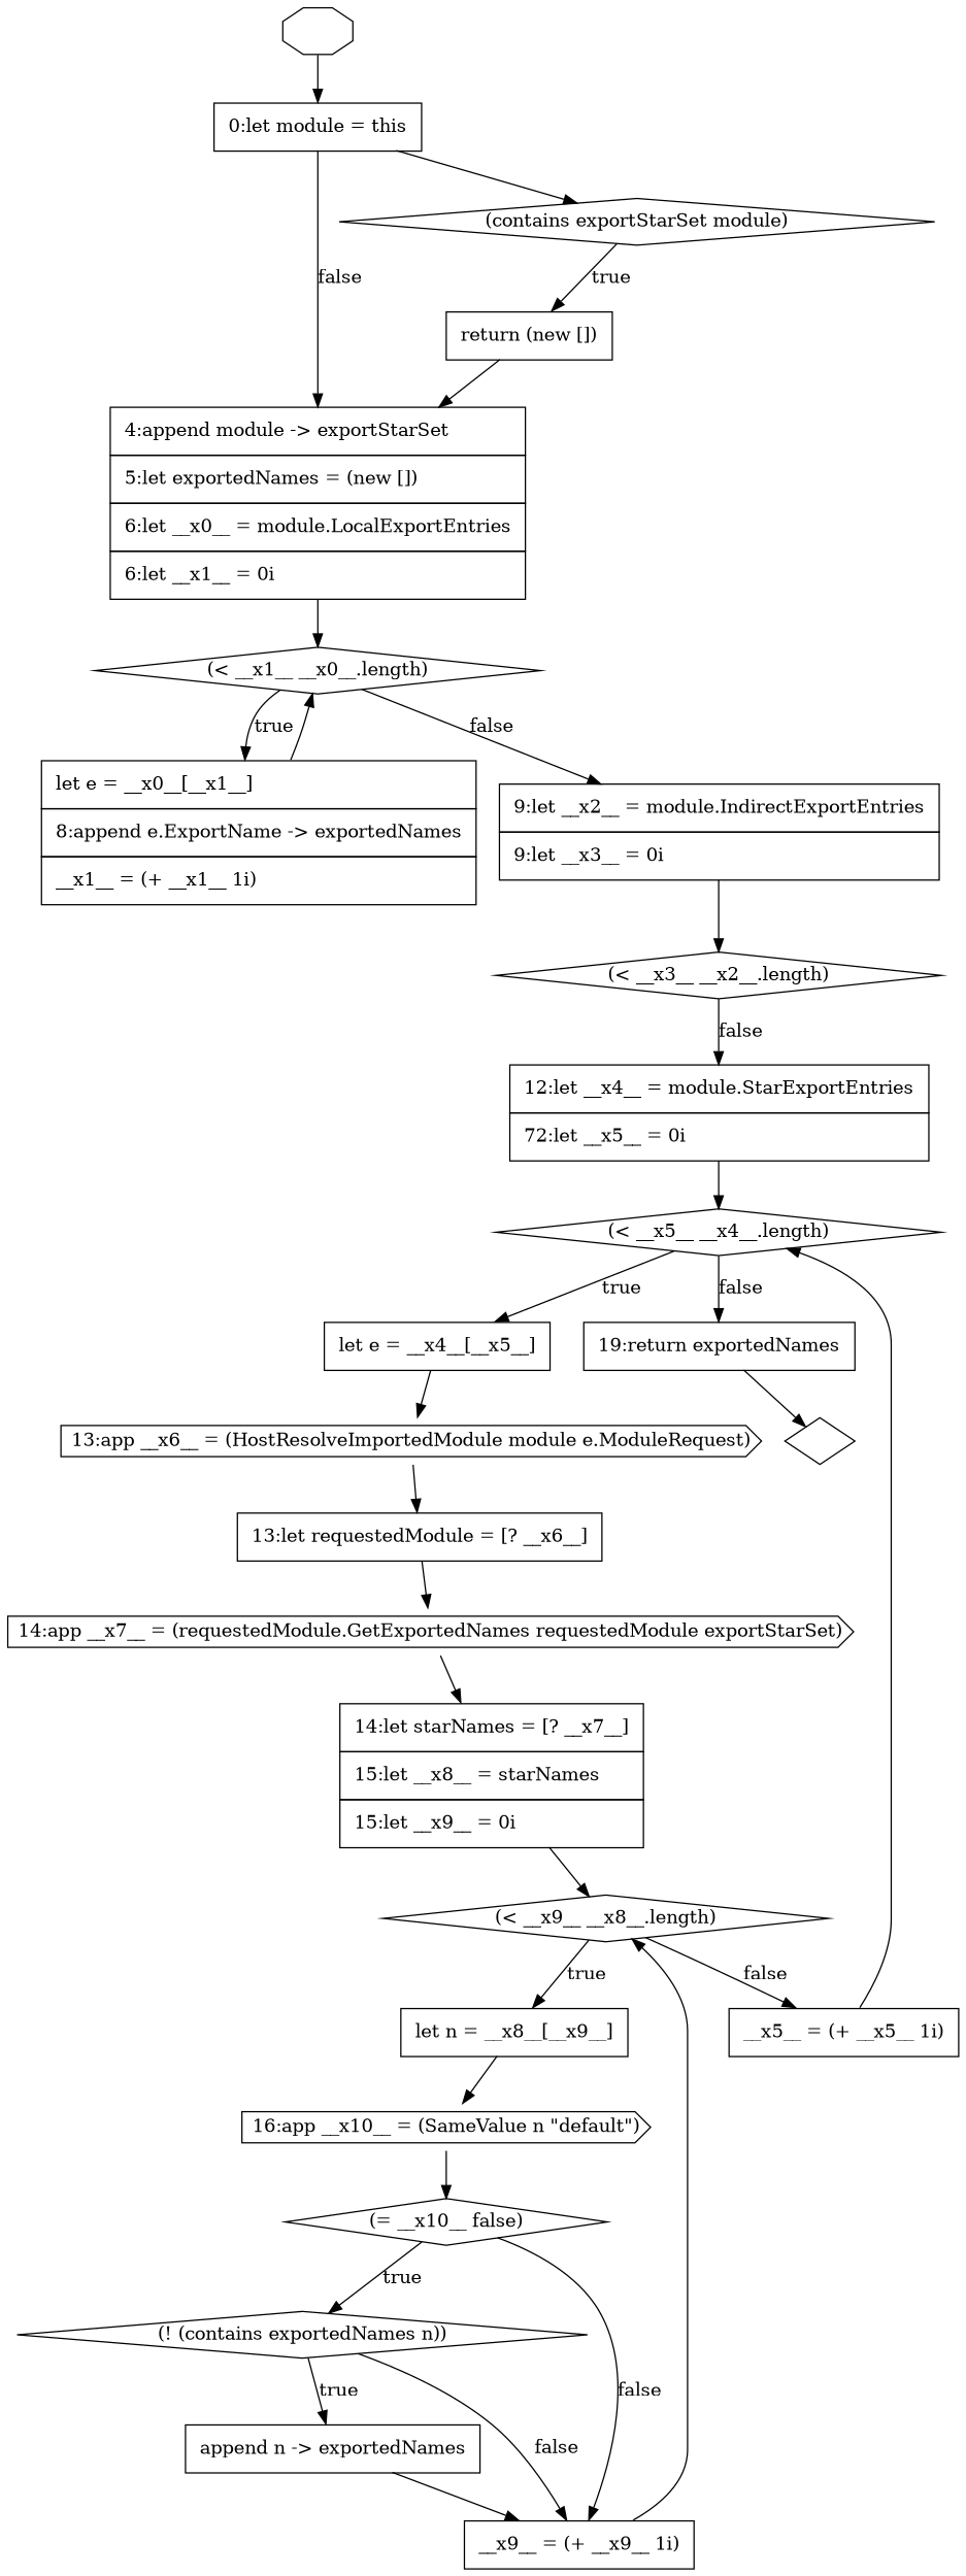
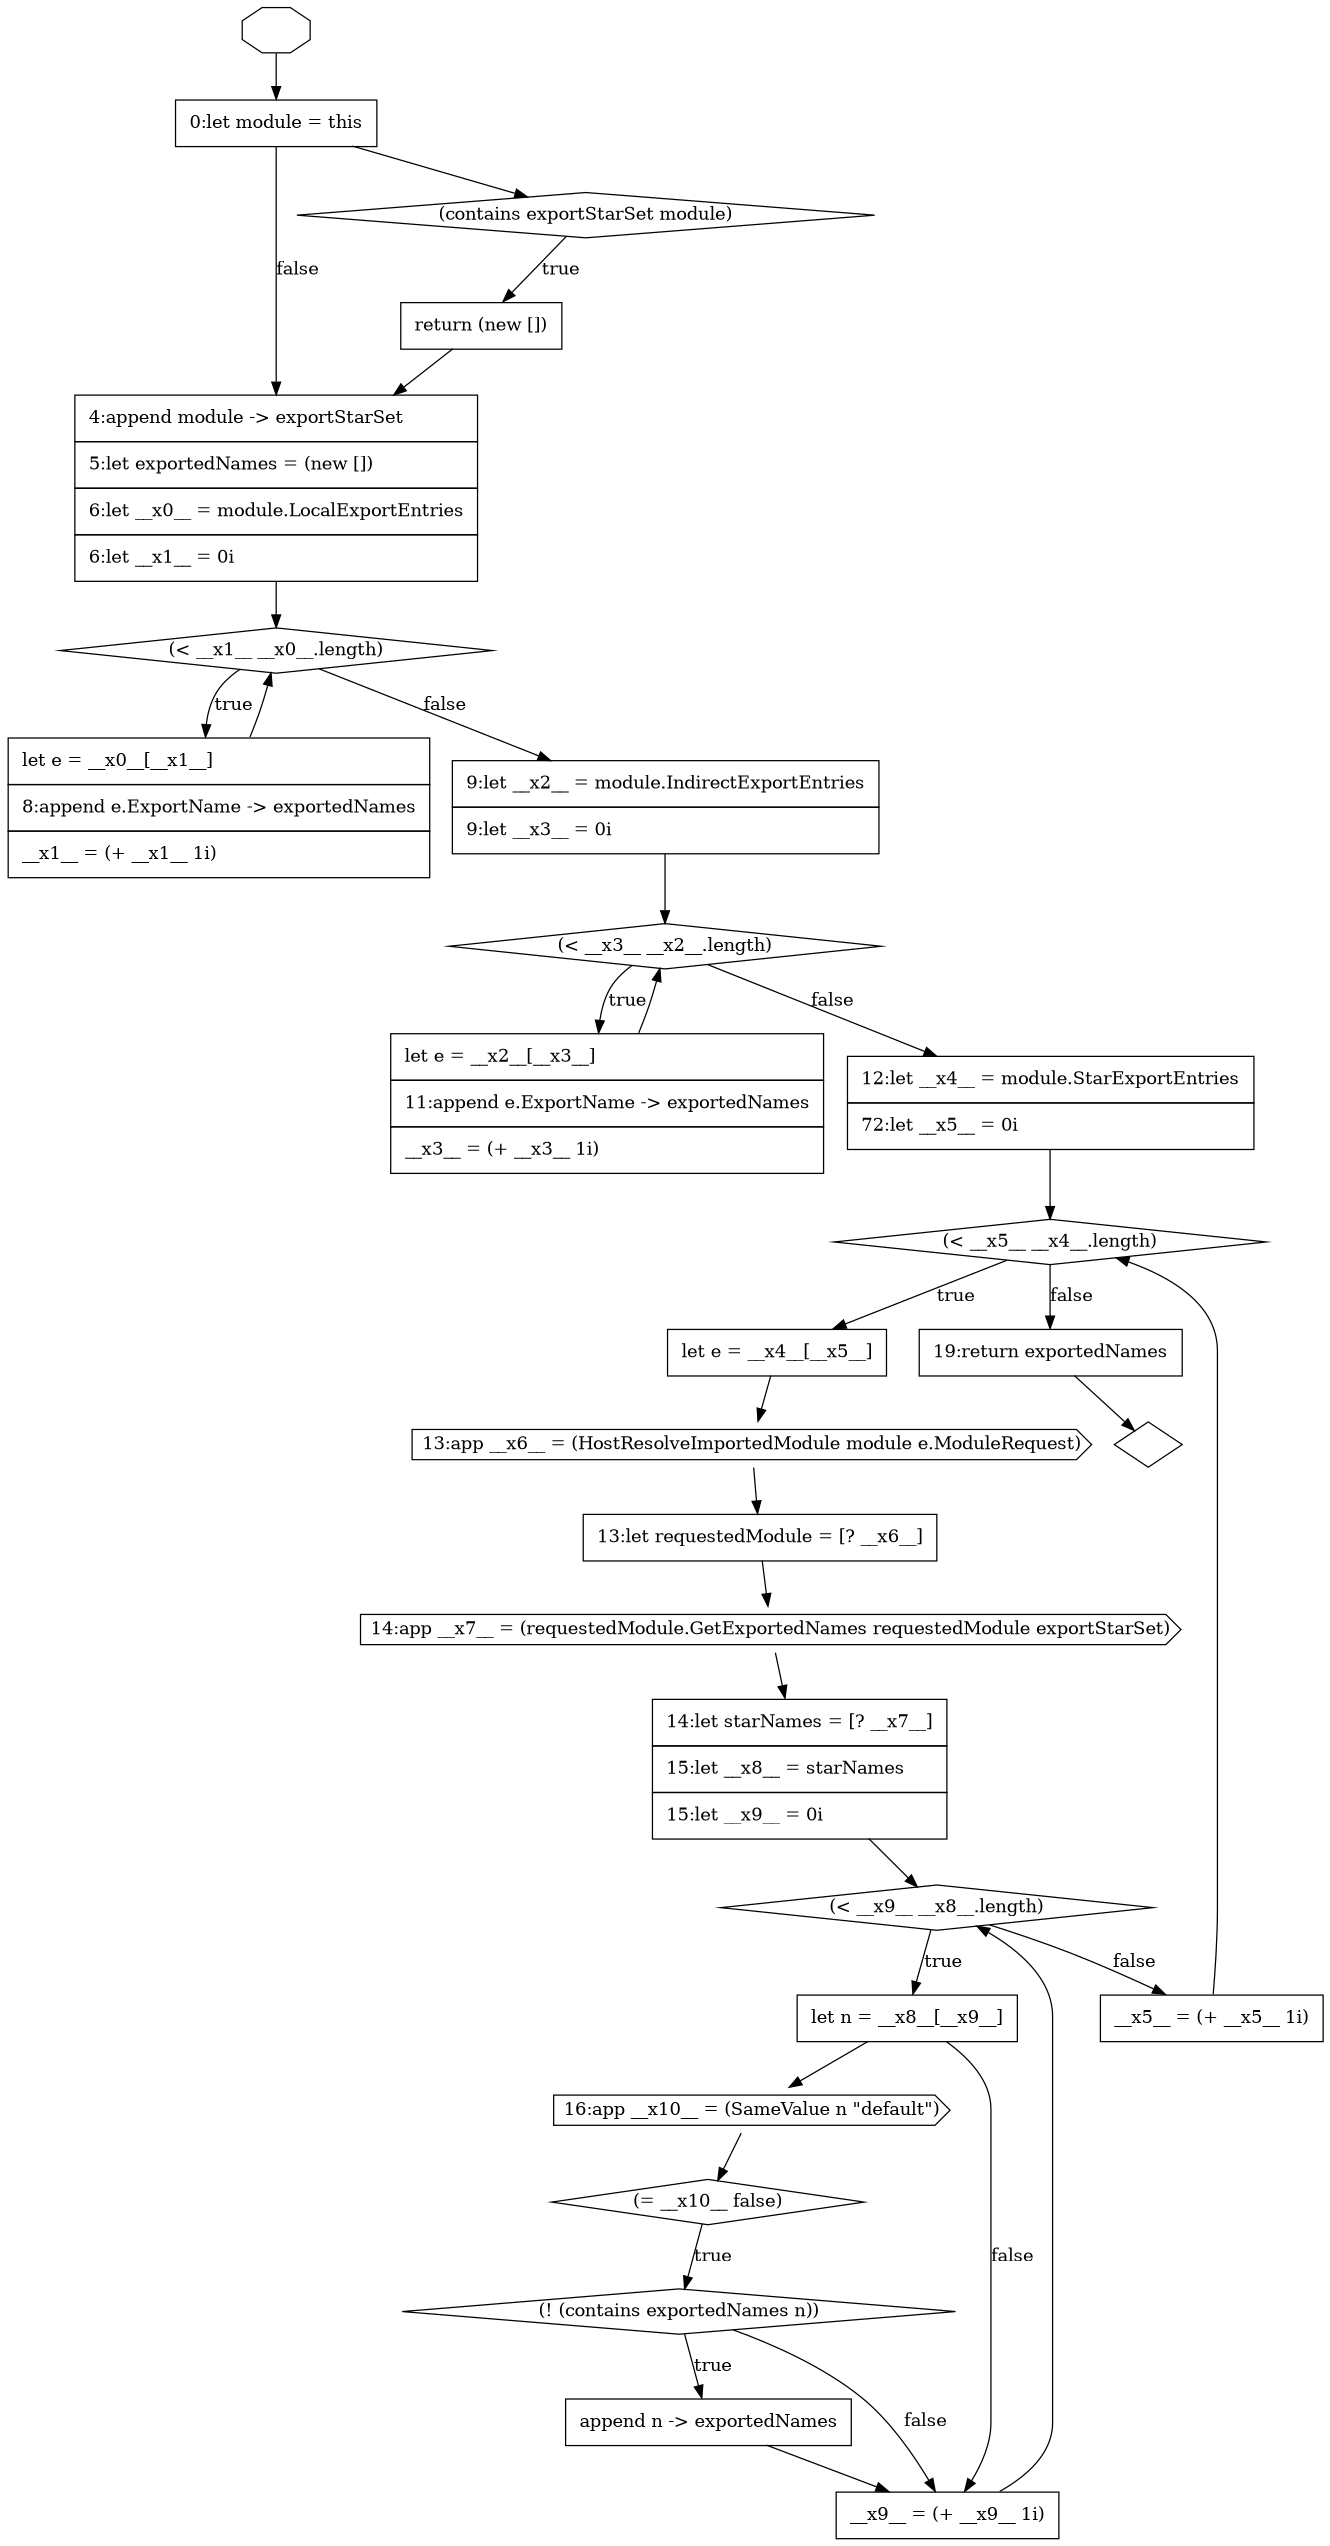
  digraph {
    node [color=black fillcolor=white margin=0 shape=none style=filled]
    edge [color=black]
    n1 [label=<<font color="black">     <table border="0" cellborder="1" cellspacing="0" cellpadding="10">       <tr><td align="left">9:let __x2__ = module.IndirectExportEntries</td></tr>       <tr><td align="left">9:let __x3__ = 0i</td></tr>     </table>   </font>>]
    n2 [label=<<font color="black">(&lt; __x3__ __x2__.length)</font>> shape=diamond margin=""]
+   n3 [label=<<font color="black">     <table border="0" cellborder="1" cellspacing="0" cellpadding="10">       <tr><td align="left">let e = __x2__[__x3__]</td></tr>       <tr><td align="left">11:append e.ExportName -&gt; exportedNames</td></tr>       <tr><td align="left">__x3__ = (+ __x3__ 1i)</td></tr>     </table>   </font>>]
    n4 [label=<<font color="black">     <table border="0" cellborder="1" cellspacing="0" cellpadding="10">       <tr><td align="left">12:let __x4__ = module.StarExportEntries</td></tr>       <tr><td align="left">72:let __x5__ = 0i</td></tr>     </table>   </font>>]
    n5 [label=<<font color="black">(&lt; __x5__ __x4__.length)</font>> shape=diamond margin=""]
    n6 [label=<<font color="black">     <table border="0" cellborder="1" cellspacing="0" cellpadding="10">       <tr><td align="left">let e = __x4__[__x5__]</td></tr>     </table>   </font>>]
    n7 [label=<<font color="black">     <table border="0" cellborder="1" cellspacing="0" cellpadding="10">       <tr><td align="left">19:return exportedNames</td></tr>     </table>   </font>>]
    n8 [label=<<font color="black">13:app __x6__ = (HostResolveImportedModule module e.ModuleRequest)</font>> shape=cds margin=""]
    n9 [label=" " shape=diamond margin=""]
    n10 [label=<<font color="black">     <table border="0" cellborder="1" cellspacing="0" cellpadding="10">       <tr><td align="left">13:let requestedModule = [? __x6__]</td></tr>     </table>   </font>>]
    n11 [label=<<font color="black">14:app __x7__ = (requestedModule.GetExportedNames requestedModule exportStarSet)</font>> shape=cds margin=""]
    n12 [label=<<font color="black">     <table border="0" cellborder="1" cellspacing="0" cellpadding="10">       <tr><td align="left">let e = __x0__[__x1__]</td></tr>       <tr><td align="left">8:append e.ExportName -&gt; exportedNames</td></tr>       <tr><td align="left">__x1__ = (+ __x1__ 1i)</td></tr>     </table>   </font>>]
    n13 [label=<<font color="black">(&lt; __x1__ __x0__.length)</font>> shape=diamond margin=""]
    n14 [label=<<font color="black">     <table border="0" cellborder="1" cellspacing="0" cellpadding="10">       <tr><td align="left">return (new [])</td></tr>     </table>   </font>>]
    n15 [label=<<font color="black">     <table border="0" cellborder="1" cellspacing="0" cellpadding="10">       <tr><td align="left">4:append module -&gt; exportStarSet</td></tr>       <tr><td align="left">5:let exportedNames = (new [])</td></tr>       <tr><td align="left">6:let __x0__ = module.LocalExportEntries</td></tr>       <tr><td align="left">6:let __x1__ = 0i</td></tr>     </table>   </font>>]
    n16 [label=<<font color="black">     <table border="0" cellborder="1" cellspacing="0" cellpadding="10">       <tr><td align="left">0:let module = this</td></tr>     </table>   </font>>]
    n17 [label=<<font color="black">(contains exportStarSet module)</font>> shape=diamond margin=""]
    n18 [label=<<font color="black">     <table border="0" cellborder="1" cellspacing="0" cellpadding="10">       <tr><td align="left">14:let starNames = [? __x7__]</td></tr>       <tr><td align="left">15:let __x8__ = starNames</td></tr>       <tr><td align="left">15:let __x9__ = 0i</td></tr>     </table>   </font>>]
    n19 [label=<<font color="black">(&lt; __x9__ __x8__.length)</font>> shape=diamond margin=""]
    n20 [label=<<font color="black">     <table border="0" cellborder="1" cellspacing="0" cellpadding="10">       <tr><td align="left">__x5__ = (+ __x5__ 1i)</td></tr>     </table>   </font>>]
    n21 [label=<<font color="black">(= __x10__ false)</font>> shape=diamond margin=""]
    n22 [label=<<font color="black">     <table border="0" cellborder="1" cellspacing="0" cellpadding="10">       <tr><td align="left">__x9__ = (+ __x9__ 1i)</td></tr>     </table>   </font>>]
    n23 [label=<<font color="black">(! (contains exportedNames n))</font>> shape=diamond margin=""]
    n24 [label=<<font color="black">     <table border="0" cellborder="1" cellspacing="0" cellpadding="10">       <tr><td align="left">append n -&gt; exportedNames</td></tr>     </table>   </font>>]
    n25 [label=<<font color="black">16:app __x10__ = (SameValue n &quot;default&quot;)</font>> shape=cds margin=""]
    n26 [label=" " shape=octagon margin=""]
    n27 [label=<<font color="black">     <table border="0" cellborder="1" cellspacing="0" cellpadding="10">       <tr><td align="left">let n = __x8__[__x9__]</td></tr>     </table>   </font>>]
    n1 -> n2
+   n2 -> n3 [label=<<font color="black">true</font>>]
    n2 -> n4 [label=<<font color="black">false</font>>]
+   n3 -> n2
    n4 -> n5
    n5 -> n6 [label=<<font color="black">true</font>>]
    n5 -> n7 [label=<<font color="black">false</font>>]
    n6 -> n8
    n7 -> n9
    n8 -> n10
    n10 -> n11
    n11 -> n18
    n12 -> n13
    n13 -> n1 [label=<<font color="black">false</font>>]
    n13 -> n12 [label=<<font color="black">true</font>>]
    n14 -> n15
    n15 -> n13
    n16 -> n15 [label=<<font color="black">false</font>>]
    n16 -> n17
    n17 -> n14 [label=<<font color="black">true</font>>]
    n18 -> n19
    n19 -> n20 [label=<<font color="black">false</font>>]
    n19 -> n27 [label=<<font color="black">true</font>>]
    n20 -> n5
-   n21 -> n22 [label=<<font color="black">false</font>>]
+   n27 -> n22 [label=<<font color="black">false</font>>]
    n21 -> n23 [label=<<font color="black">true</font>>]
    n22 -> n19
    n23 -> n22 [label=<<font color="black">false</font>>]
    n23 -> n24 [label=<<font color="black">true</font>>]
    n24 -> n22
    n25 -> n21
    n26 -> n16
    n27 -> n25
  }
